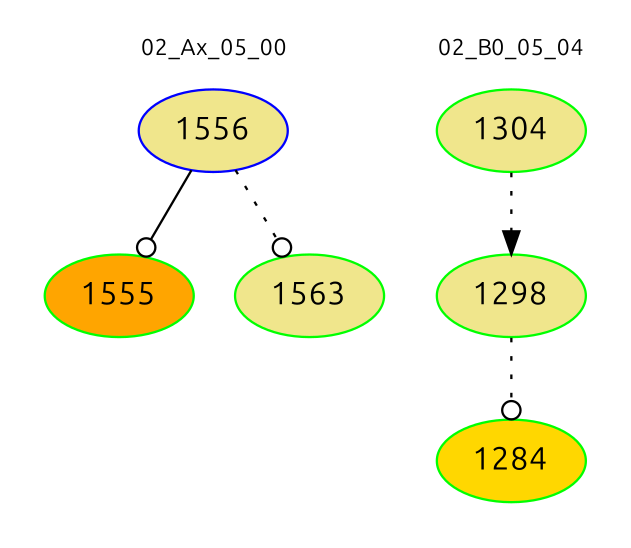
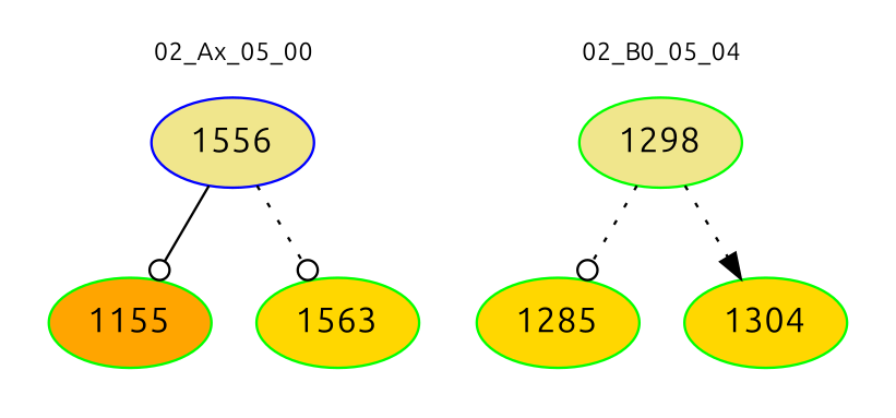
  digraph {
    fontname=Ubuntu
    node [color=green fillcolor=khaki fontname=Ubuntu style=filled]
    edge [arrowhead=odot color=black fontname=Ubuntu style=dotted]
    n1 [color=blue label=1556]
-   n2 [fillcolor=orange label=1555]
-   n3 [label=1563]
+   n2 [fillcolor=orange label=1155]
+   n3 [fillcolor=gold label=1563]
    n4 [label=1298]
-   n5 [fillcolor=gold label=1284]
-   n6 [label=1304]
+   n5 [fillcolor=gold label=1285]
+   n6 [fillcolor=gold label=1304]
    subgraph cluster_1 {
      color=white
      fontsize=10
      label="02_Ax_05_00"
      n1
      n2
      n3
    }
    subgraph cluster_2 {
      color=white
      fontsize=10
      label="02_B0_05_04"
      n4
      n5
      n6
    }
    n1 -> n2 [style=solid]
    n1 -> n3
    n4 -> n5
-   n6 -> n4 [arrowhead=normal]
+   n4 -> n6 [arrowhead=normal]
  }
